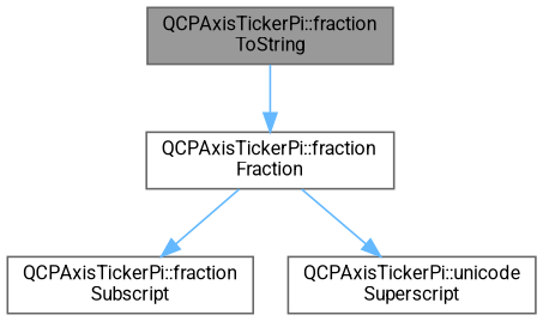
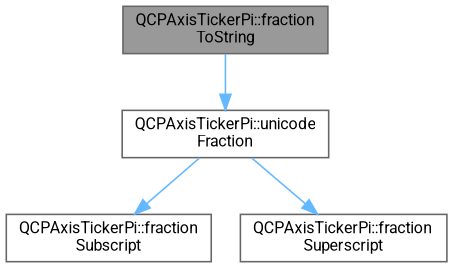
  digraph {
    fontname=Roboto
    rankdir=TB
    node [color=grey40 fillcolor=white fontname=Roboto fontsize=10 shape=box style=filled]
    edge [color=steelblue1 fontname=Roboto fontsize=10 labelfontname=Helvetica labelfontsize=10 style=solid]
    n1 [color=gray40 fillcolor=grey60 fontcolor=black height=0.2 label="QCPAxisTickerPi::fraction\lToString" width=0.4]
-   n2 [height=0.2 label="QCPAxisTickerPi::fraction\lFraction" width=0.4]
+   n2 [height=0.2 label="QCPAxisTickerPi::unicode\lFraction" width=0.4]
    n3 [height=0.2 label="QCPAxisTickerPi::fraction\lSubscript" width=0.4]
-   n4 [height=0.2 label="QCPAxisTickerPi::unicode\lSuperscript" width=0.4]
+   n4 [height=0.2 label="QCPAxisTickerPi::fraction\lSuperscript" width=0.4]
    n1 -> n2
    n2 -> n3
    n2 -> n4
  }
